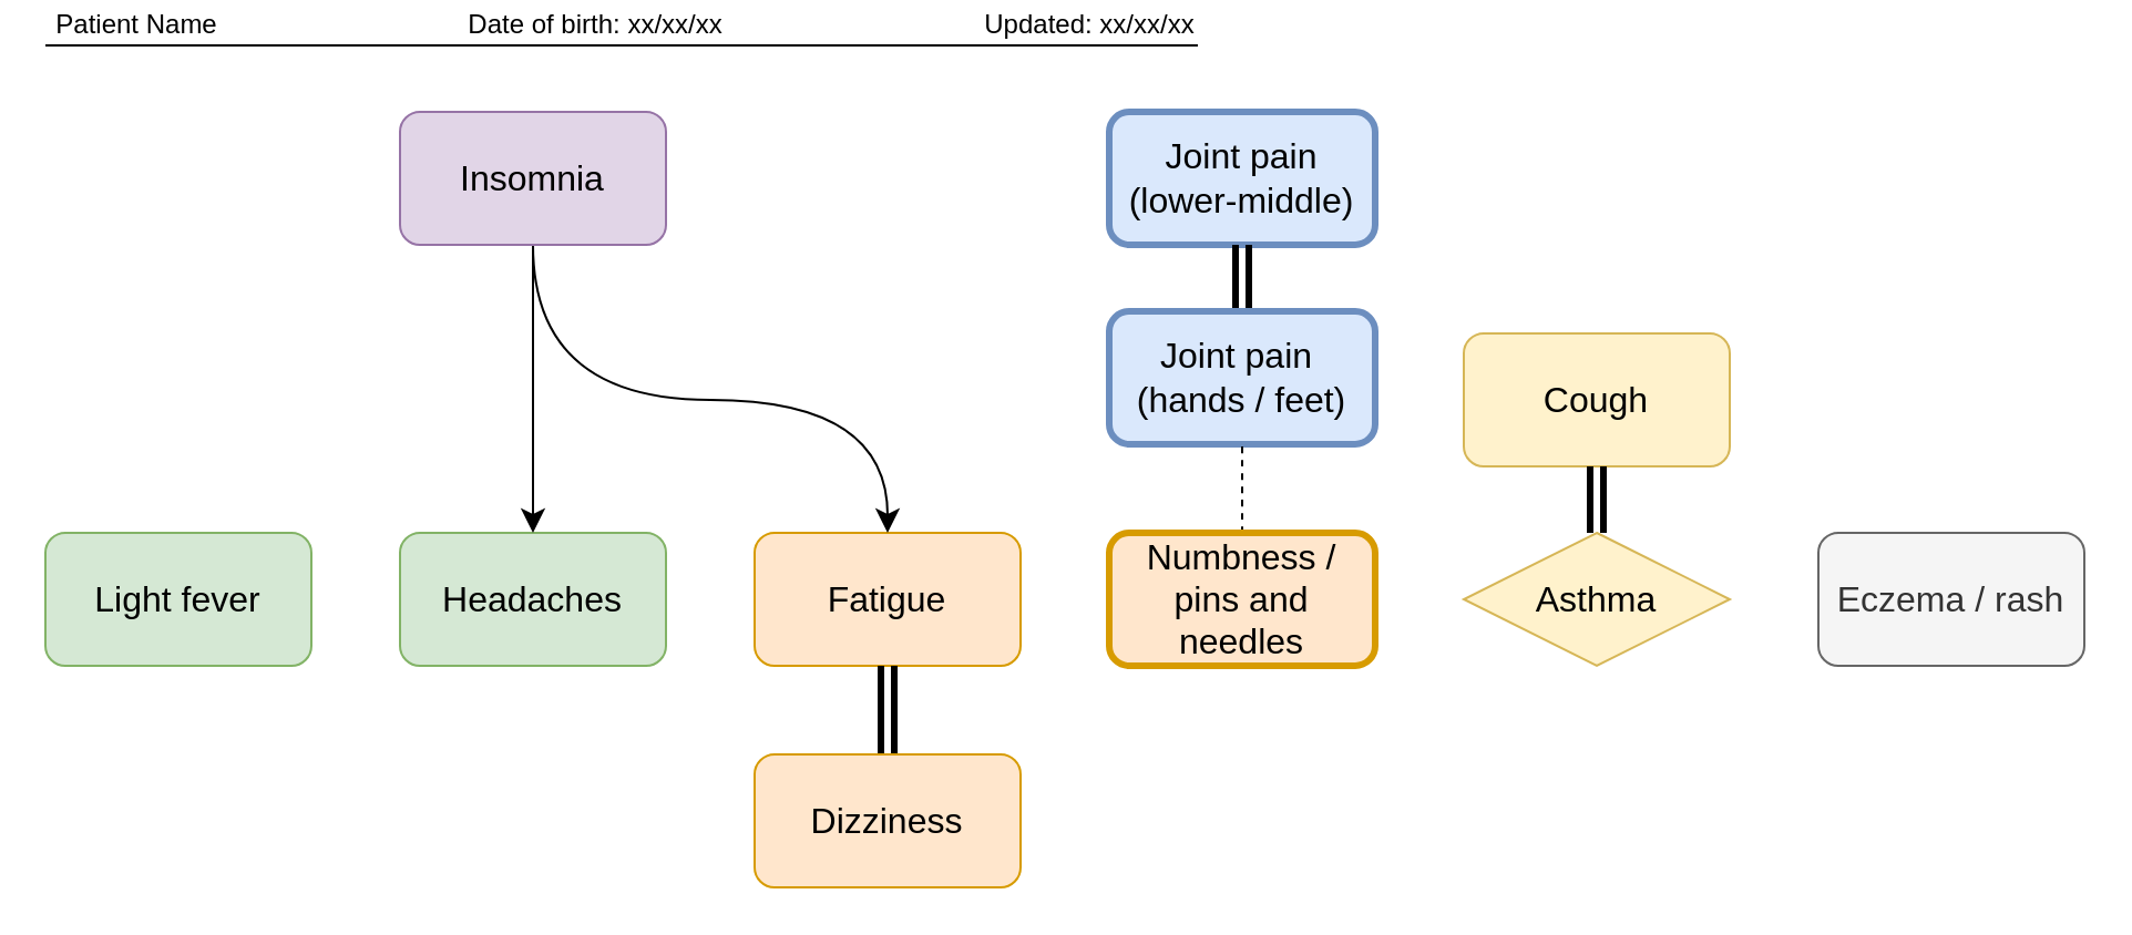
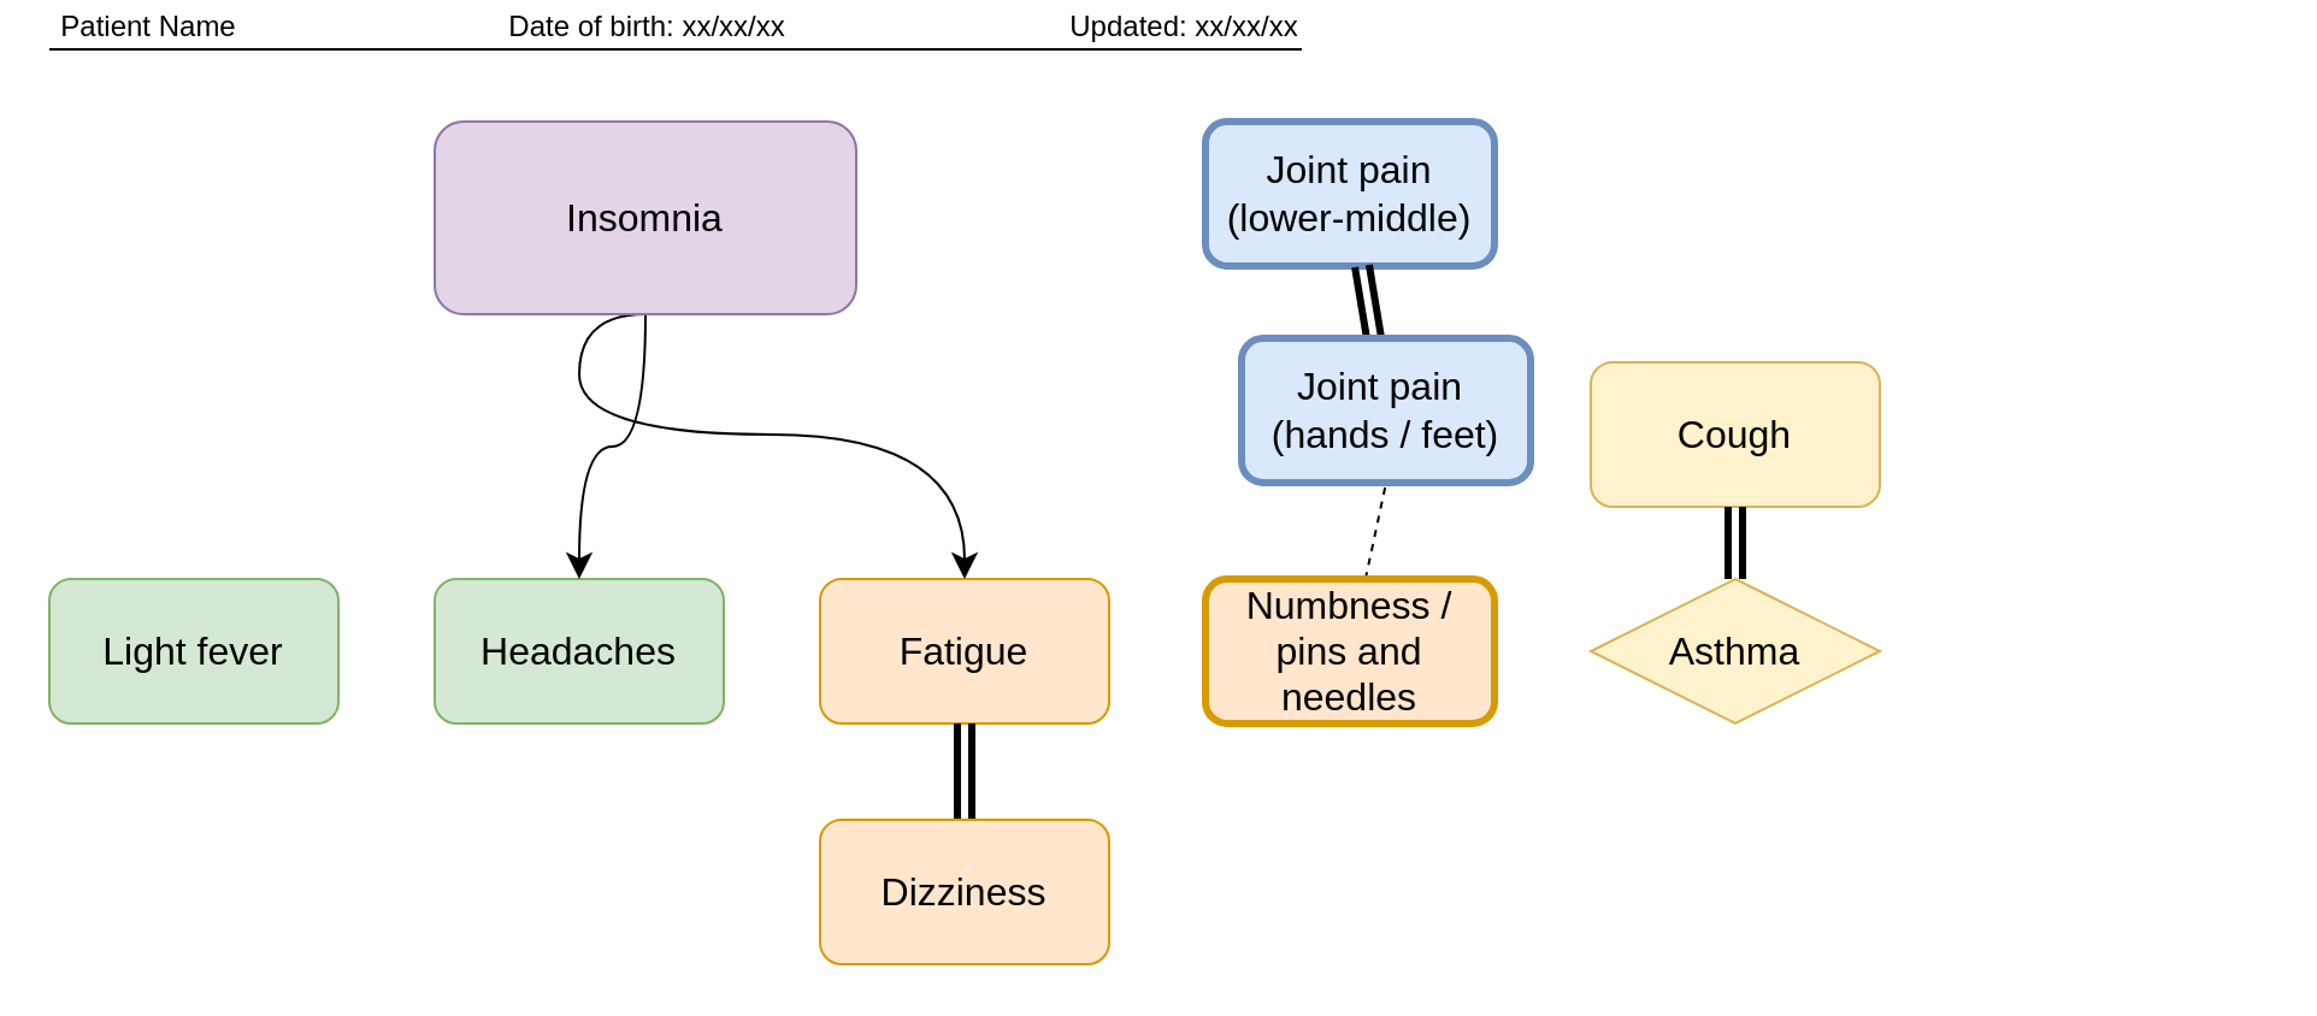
  <mxCell id="0" />
  <mxCell id="1" parent="0" />
  <mxCell id="2" value="Joint pain (lower-middle)" style="rounded=1;whiteSpace=wrap;html=1;fontSize=16;fillColor=#dae8fc;strokeWidth=3;strokeColor=#6c8ebf;" vertex="1" parent="1"><mxGeometry x="500" y="50" width="120" height="60" as="geometry" /></mxCell>
  <mxCell id="3" style="edgeStyle=none;shape=link;curved=1;rounded=0;orthogonalLoop=1;jettySize=auto;html=1;labelBackgroundColor=default;strokeColor=default;align=center;verticalAlign=middle;fontFamily=Helvetica;fontSize=12;fontColor=default;endArrow=none;endFill=0;strokeWidth=3;" edge="1" parent="1" source="4" target="2"><mxGeometry relative="1" as="geometry" /></mxCell>
- <mxCell id="4" value="Joint pain&amp;nbsp;&lt;br&gt;(hands / feet)" style="rounded=1;whiteSpace=wrap;html=1;fontSize=16;fillColor=#dae8fc;strokeWidth=3;strokeColor=#6c8ebf;" vertex="1" parent="1"><mxGeometry x="500" y="140" width="120" height="60" as="geometry" /></mxCell>
+ <mxCell id="4" value="Joint pain&amp;nbsp;&lt;br&gt;(hands / feet)" style="rounded=1;whiteSpace=wrap;html=1;fontSize=16;fillColor=#dae8fc;strokeWidth=3;strokeColor=#6c8ebf;" vertex="1" parent="1"><mxGeometry x="515" y="140" width="120" height="60" as="geometry" /></mxCell>
  <mxCell id="5" value="Headaches" style="rounded=1;whiteSpace=wrap;html=1;fontSize=16;fillColor=#d5e8d4;strokeColor=#82b366;" vertex="1" parent="1"><mxGeometry x="180" y="240" width="120" height="60" as="geometry" /></mxCell>
  <mxCell id="6" value="Fatigue" style="rounded=1;whiteSpace=wrap;html=1;fontSize=16;fillColor=#ffe6cc;strokeColor=#d79b00;" vertex="1" parent="1"><mxGeometry x="340" y="240" width="120" height="60" as="geometry" /></mxCell>
  <mxCell id="7" value="Cough" style="rounded=1;whiteSpace=wrap;html=1;fontSize=16;fillColor=#fff2cc;strokeColor=#d6b656;" vertex="1" parent="1"><mxGeometry x="660" y="150" width="120" height="60" as="geometry" /></mxCell>
  <mxCell id="8" style="edgeStyle=none;shape=link;curved=1;rounded=0;orthogonalLoop=1;jettySize=auto;html=1;labelBackgroundColor=default;strokeColor=default;align=center;verticalAlign=middle;fontFamily=Helvetica;fontSize=12;fontColor=default;endArrow=none;endFill=0;strokeWidth=3;" edge="1" parent="1" source="9" target="7"><mxGeometry relative="1" as="geometry" /></mxCell>
  <mxCell id="9" value="Asthma" style="rhombus;whiteSpace=wrap;html=1;fontSize=16;fillColor=#fff2cc;strokeColor=#d6b656;" vertex="1" parent="1"><mxGeometry x="660" y="240" width="120" height="60" as="geometry" /></mxCell>
  <mxCell id="10" style="edgeStyle=none;shape=link;curved=1;rounded=0;orthogonalLoop=1;jettySize=auto;html=1;labelBackgroundColor=default;strokeColor=default;align=center;verticalAlign=middle;fontFamily=Helvetica;fontSize=12;fontColor=default;endArrow=none;endFill=0;strokeWidth=3;" edge="1" parent="1" source="11" target="6"><mxGeometry relative="1" as="geometry" /></mxCell>
  <mxCell id="11" value="Dizziness" style="rounded=1;whiteSpace=wrap;html=1;fontSize=16;fillColor=#ffe6cc;strokeColor=#d79b00;" vertex="1" parent="1"><mxGeometry x="340" y="340" width="120" height="60" as="geometry" /></mxCell>
  <mxCell id="12" style="edgeStyle=orthogonalEdgeStyle;shape=connector;curved=1;rounded=0;orthogonalLoop=1;jettySize=auto;html=1;labelBackgroundColor=default;strokeColor=default;align=center;verticalAlign=middle;fontFamily=Helvetica;fontSize=12;fontColor=default;endArrow=classic;endFill=1;startSize=8;endSize=8;exitX=0.5;exitY=1;exitDx=0;exitDy=0;entryX=0.5;entryY=0;entryDx=0;entryDy=0;" edge="1" parent="1" source="14" target="5"><mxGeometry relative="1" as="geometry" /></mxCell>
  <mxCell id="13" style="edgeStyle=orthogonalEdgeStyle;shape=connector;curved=1;rounded=0;orthogonalLoop=1;jettySize=auto;html=1;labelBackgroundColor=default;strokeColor=default;align=center;verticalAlign=middle;fontFamily=Helvetica;fontSize=12;fontColor=default;endArrow=classic;endFill=1;startSize=8;endSize=8;exitX=0.5;exitY=1;exitDx=0;exitDy=0;" edge="1" parent="1" source="14" target="6"><mxGeometry relative="1" as="geometry"><Array as="points"><mxPoint x="240" y="180" /><mxPoint x="400" y="180" /></Array></mxGeometry></mxCell>
- <mxCell id="14" value="Insomnia" style="rounded=1;whiteSpace=wrap;html=1;fontSize=16;fillColor=#e1d5e7;strokeColor=#9673a6;" vertex="1" parent="1"><mxGeometry x="180" y="50" width="120" height="60" as="geometry" /></mxCell>
+ <mxCell id="14" value="Insomnia" style="rounded=1;whiteSpace=wrap;html=1;fontSize=16;fillColor=#e1d5e7;strokeColor=#9673a6;" vertex="1" parent="1"><mxGeometry x="180" y="50" width="175" height="80" as="geometry" /></mxCell>
  <mxCell id="15" style="edgeStyle=none;shape=connector;curved=1;rounded=0;orthogonalLoop=1;jettySize=auto;html=1;labelBackgroundColor=default;strokeColor=default;align=center;verticalAlign=middle;fontFamily=Helvetica;fontSize=12;fontColor=default;endArrow=none;endFill=0;startSize=8;endSize=8;dashed=1;entryX=0.5;entryY=1;entryDx=0;entryDy=0;" edge="1" parent="1" source="16" target="4"><mxGeometry relative="1" as="geometry" /></mxCell>
  <mxCell id="16" value="Numbness / pins and needles" style="rounded=1;whiteSpace=wrap;html=1;fontSize=16;fillColor=#ffe6cc;strokeColor=#d79b00;strokeWidth=3;" vertex="1" parent="1"><mxGeometry x="500" y="240" width="120" height="60" as="geometry" /></mxCell>
- <mxCell id="17" value="Eczema / rash" style="rounded=1;whiteSpace=wrap;html=1;fontSize=16;fillColor=#f5f5f5;strokeWidth=1;strokeColor=#666666;fontColor=#333333;" vertex="1" parent="1"><mxGeometry x="820" y="240" width="120" height="60" as="geometry" /></mxCell>
  <mxCell id="18" value="Light fever" style="rounded=1;whiteSpace=wrap;html=1;fontSize=16;strokeWidth=1;fillColor=#d5e8d4;strokeColor=#82b366;" vertex="1" parent="1"><mxGeometry x="20" y="240" width="120" height="60" as="geometry" /></mxCell>
  <mxCell id="19" value="" style="endArrow=none;html=1;rounded=0;labelBackgroundColor=default;strokeColor=default;align=center;verticalAlign=middle;fontFamily=Helvetica;fontSize=12;fontColor=default;startSize=8;endSize=8;shape=connector;curved=1;" edge="1" parent="1"><mxGeometry width="50" height="50" relative="1" as="geometry"><mxPoint x="20" y="20" as="sourcePoint" /><mxPoint x="540" y="20" as="targetPoint" /></mxGeometry></mxCell>
  <mxCell id="20" value="Patient Name" style="edgeLabel;html=1;align=center;verticalAlign=middle;resizable=0;points=[];fontSize=12;fontFamily=Helvetica;fontColor=default;" vertex="1" connectable="0" parent="19"><mxGeometry x="-0.915" y="2" relative="1" as="geometry"><mxPoint x="18" y="-8" as="offset" /></mxGeometry></mxCell>
  <mxCell id="21" value="Date of birth: xx/xx/xx" style="edgeLabel;html=1;align=center;verticalAlign=middle;resizable=0;points=[];fontSize=12;fontFamily=Helvetica;fontColor=default;" vertex="1" connectable="0" parent="19"><mxGeometry x="-0.05" y="2" relative="1" as="geometry"><mxPoint y="-8" as="offset" /></mxGeometry></mxCell>
  <mxCell id="22" value="Updated: xx/xx/xx" style="edgeLabel;html=1;align=center;verticalAlign=middle;resizable=0;points=[];fontSize=12;fontFamily=Helvetica;fontColor=default;" vertex="1" connectable="0" parent="19"><mxGeometry x="0.95" y="2" relative="1" as="geometry"><mxPoint x="-37" y="-8" as="offset" /></mxGeometry></mxCell>
